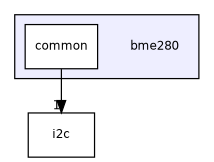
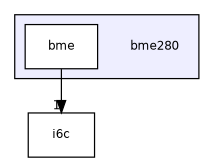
  digraph {
    compound=true
    node [fontname=Helvetica fontsize=10 shape=box]
    n1 [label=bme280 shape=plaintext]
-   n2 [fillcolor=white label=common style=filled]
-   n3 [label=i2c]
+   n2 [fillcolor=white label=bme style=filled]
+   n3 [label=i6c]
    subgraph cluster_1 {
      bgcolor="#eeeeff"
      pencolor=black
      n1
      n2
    }
    n2 -> n3 [headlabel=1 labeldistance=1.5 labelfontname=Helvetica labelfontsize=10]
  }
